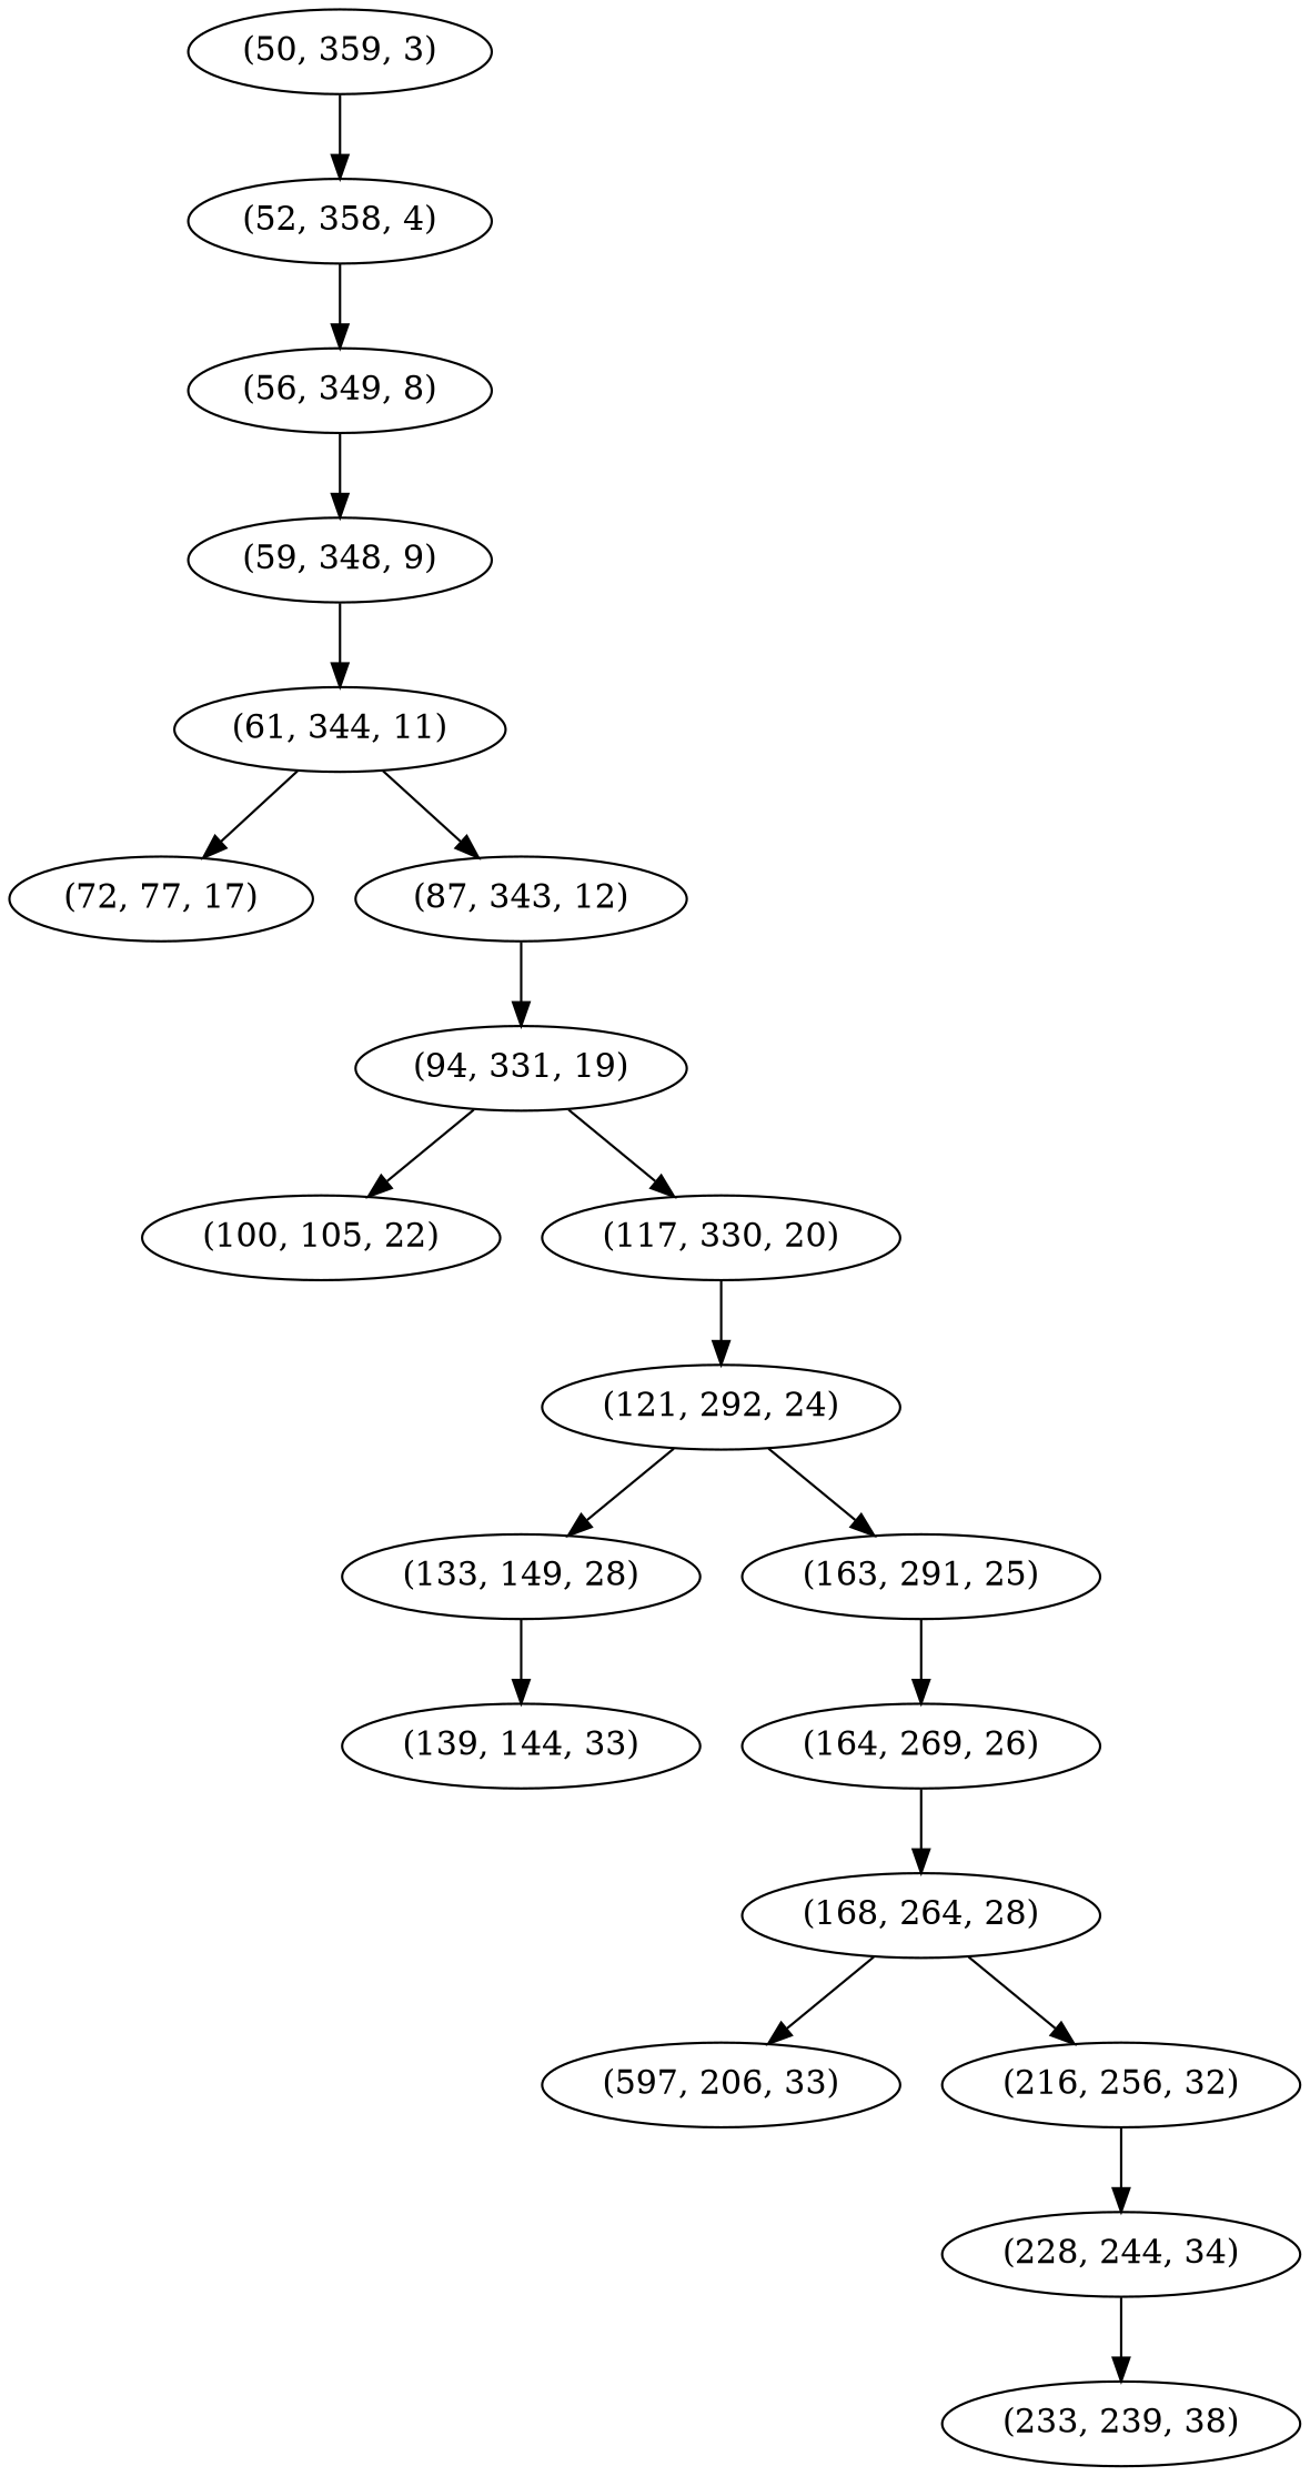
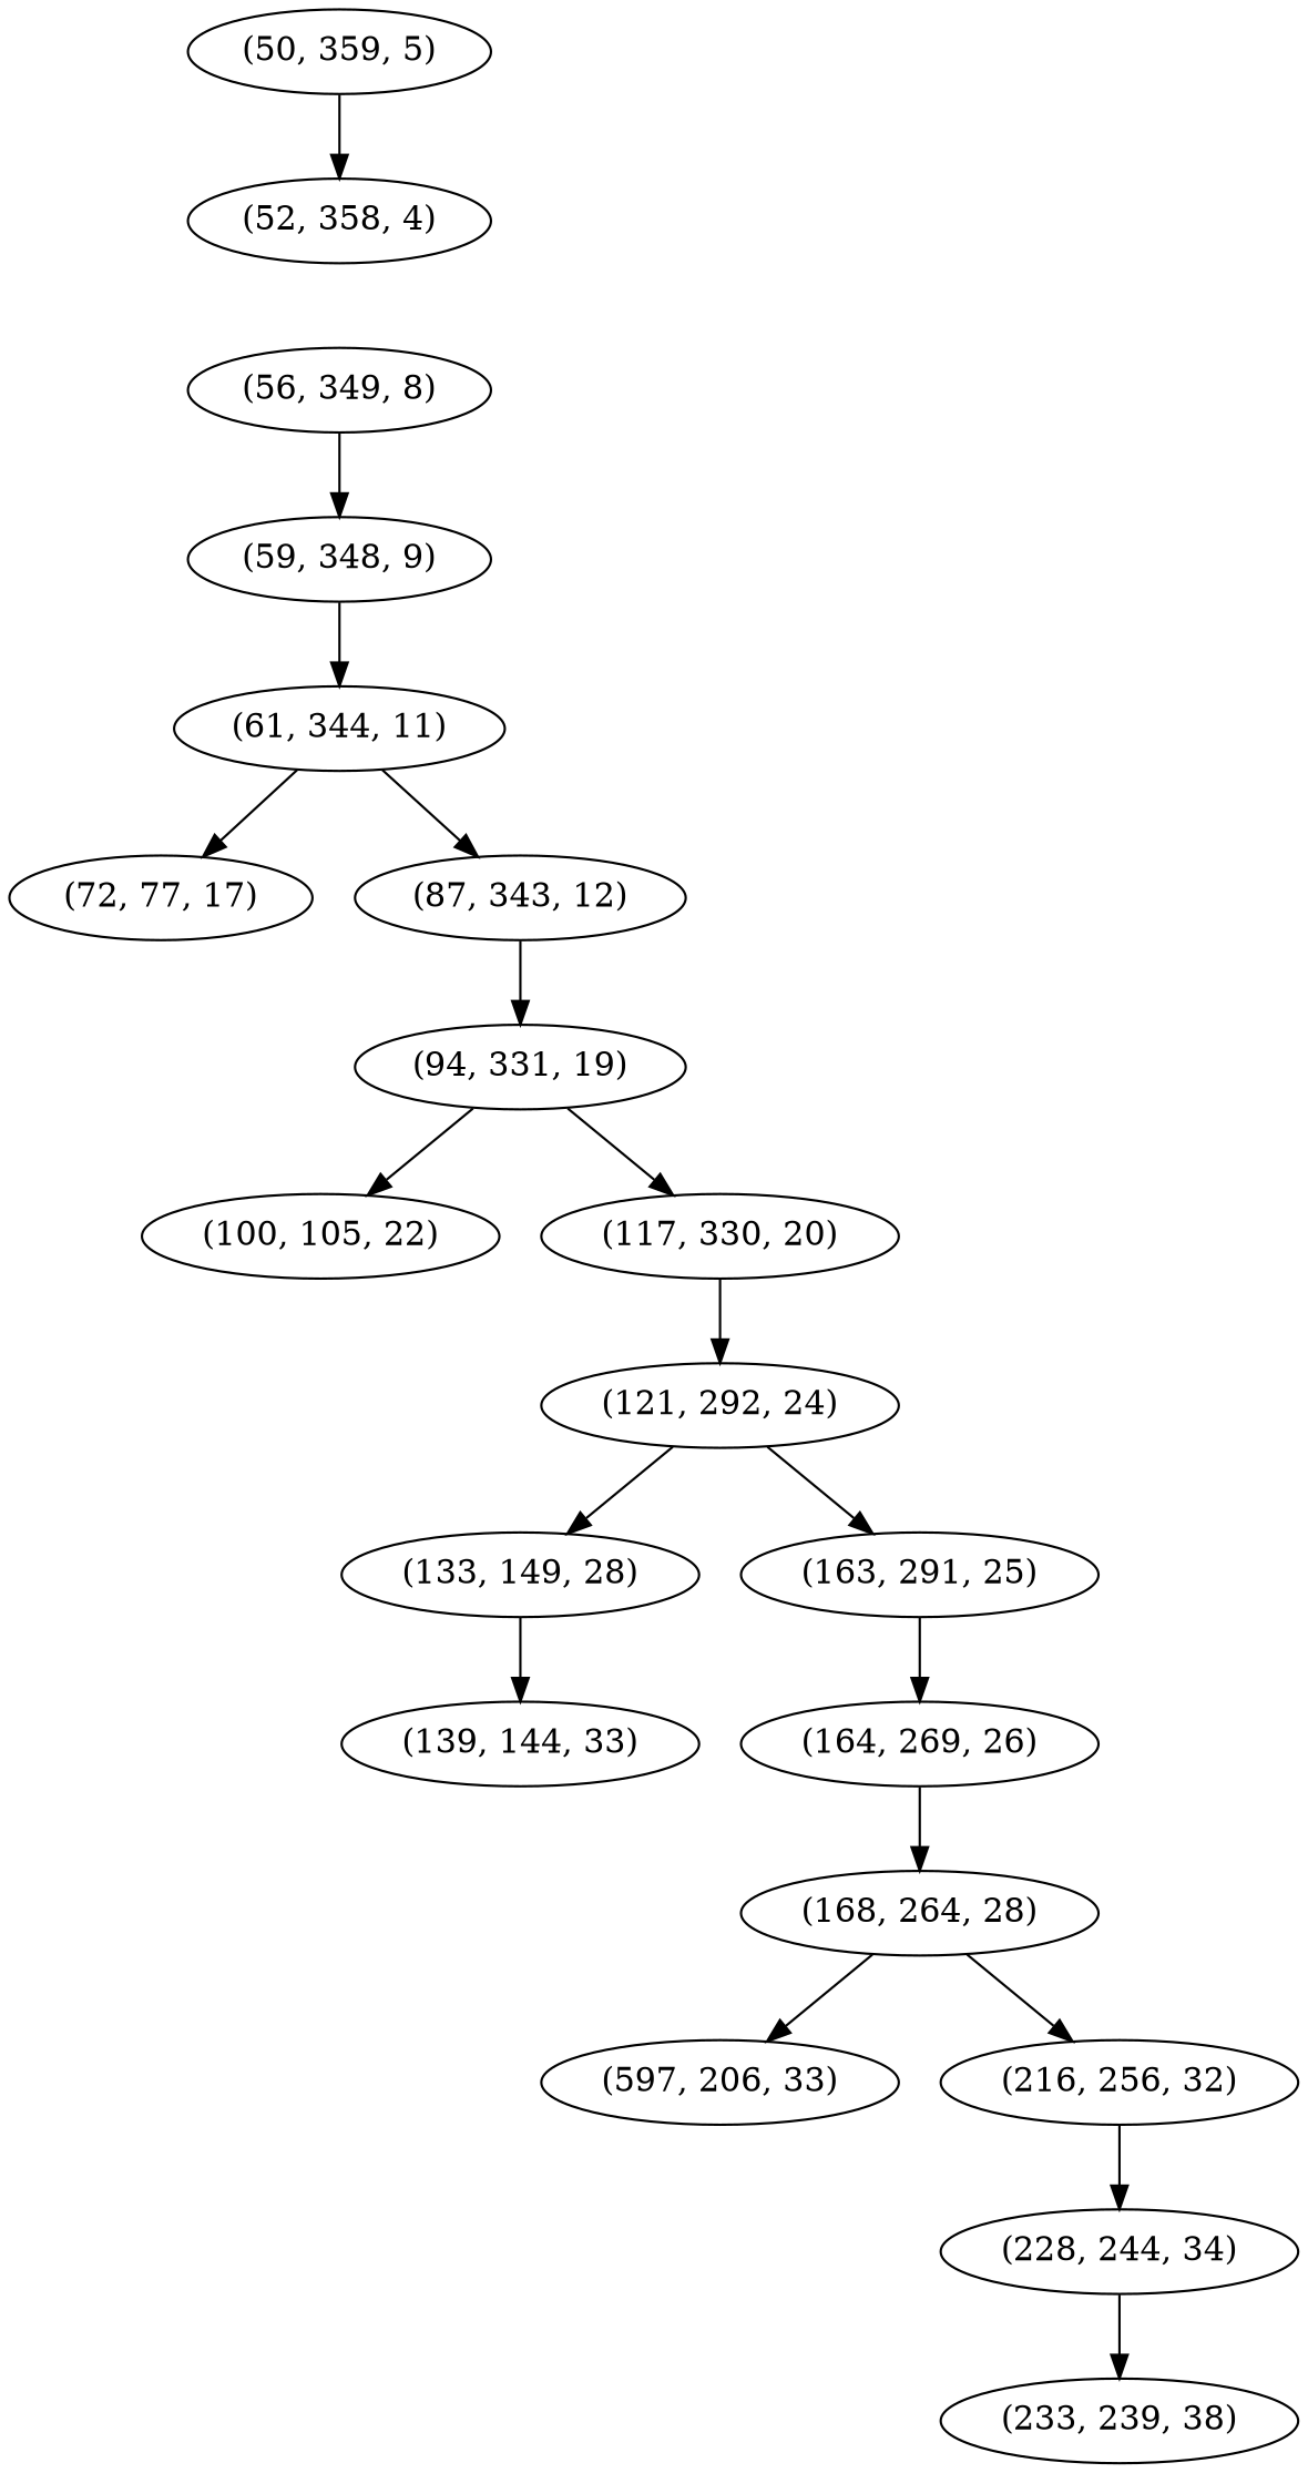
  digraph {
-   "(50, 359, 3)"
+   "(50, 359, 3)" [label="(50, 359, 5)"]
    "(52, 358, 4)"
    "(56, 349, 8)"
    "(59, 348, 9)"
    "(61, 344, 11)"
    "(72, 77, 17)"
    "(87, 343, 12)"
    "(94, 331, 19)"
    "(100, 105, 22)"
    "(117, 330, 20)"
    "(121, 292, 24)"
    "(133, 149, 28)"
    "(163, 291, 25)"
    "(139, 144, 33)"
    "(164, 269, 26)"
    "(168, 264, 28)"
    n17 [label="(597, 206, 33)"]
    "(216, 256, 32)"
    "(228, 244, 34)"
    "(233, 239, 38)"
    "(50, 359, 3)" -> "(52, 358, 4)"
-   "(52, 358, 4)" -> "(56, 349, 8)"
    "(56, 349, 8)" -> "(59, 348, 9)"
    "(59, 348, 9)" -> "(61, 344, 11)"
    "(61, 344, 11)" -> "(72, 77, 17)"
    "(61, 344, 11)" -> "(87, 343, 12)"
    "(87, 343, 12)" -> "(94, 331, 19)"
    "(94, 331, 19)" -> "(100, 105, 22)"
    "(94, 331, 19)" -> "(117, 330, 20)"
    "(117, 330, 20)" -> "(121, 292, 24)"
    "(121, 292, 24)" -> "(133, 149, 28)"
    "(121, 292, 24)" -> "(163, 291, 25)"
    "(133, 149, 28)" -> "(139, 144, 33)"
    "(163, 291, 25)" -> "(164, 269, 26)"
    "(164, 269, 26)" -> "(168, 264, 28)"
    "(168, 264, 28)" -> n17
    "(168, 264, 28)" -> "(216, 256, 32)"
    "(216, 256, 32)" -> "(228, 244, 34)"
    "(228, 244, 34)" -> "(233, 239, 38)"
  }
